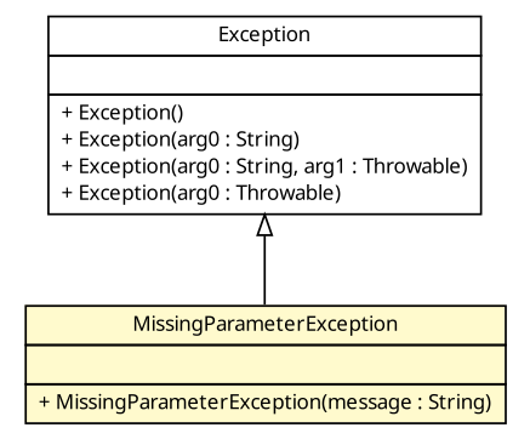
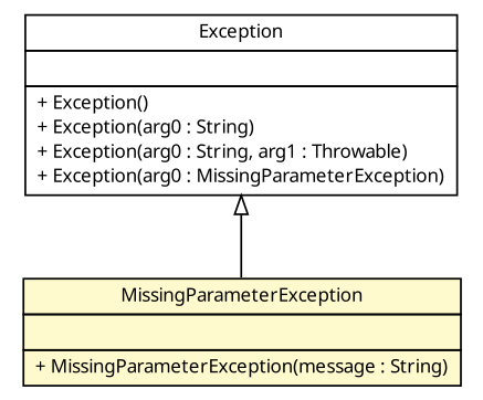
  digraph {
    fontname="Noto Sans"
    node [fontcolor=black fontname="Noto Sans" fontsize=10.0 shape=plaintext]
    n1 [label=<<table border="0" cellborder="1" cellspacing="0" cellpadding="2" port="p" bgcolor="lemonChiffon" href="./MissingParameterException.html"> 		<tr><td><table border="0" cellspacing="0" cellpadding="1"> 			<tr><td> MissingParameterException </td></tr> 		</table></td></tr> 		<tr><td><table border="0" cellspacing="0" cellpadding="1"> 			<tr><td align="left">  </td></tr> 		</table></td></tr> 		<tr><td><table border="0" cellspacing="0" cellpadding="1"> 			<tr><td align="left"> + MissingParameterException(message : String) </td></tr> 		</table></td></tr> 		</table>>]
-   n2 [label=<<table border="0" cellborder="1" cellspacing="0" cellpadding="2" port="p" href="http://java.sun.com/javase/6/docs/api/java/lang/Exception.html"> 		<tr><td><table border="0" cellspacing="0" cellpadding="1"> 			<tr><td> Exception </td></tr> 		</table></td></tr> 		<tr><td><table border="0" cellspacing="0" cellpadding="1"> 			<tr><td align="left">  </td></tr> 		</table></td></tr> 		<tr><td><table border="0" cellspacing="0" cellpadding="1"> 			<tr><td align="left"> + Exception() </td></tr> 			<tr><td align="left"> + Exception(arg0 : String) </td></tr> 			<tr><td align="left"> + Exception(arg0 : String, arg1 : Throwable) </td></tr> 			<tr><td align="left"> + Exception(arg0 : Throwable) </td></tr> 		</table></td></tr> 		</table>>]
+   n2 [label=<<table border="0" cellborder="1" cellspacing="0" cellpadding="2" port="p" href="http://java.sun.com/javase/6/docs/api/java/lang/Exception.html"> 		<tr><td><table border="0" cellspacing="0" cellpadding="1"> 			<tr><td> Exception </td></tr> 		</table></td></tr> 		<tr><td><table border="0" cellspacing="0" cellpadding="1"> 			<tr><td align="left">  </td></tr> 		</table></td></tr> 		<tr><td><table border="0" cellspacing="0" cellpadding="1"> 			<tr><td align="left"> + Exception() </td></tr> 			<tr><td align="left"> + Exception(arg0 : String) </td></tr> 			<tr><td align="left"> + Exception(arg0 : String, arg1 : Throwable) </td></tr> 			<tr><td align="left"> + Exception(arg0 : MissingParameterException) </td></tr> 		</table></td></tr> 		</table>>]
    n2 -> n1 [arrowtail=empty dir=back fontname="Noto Sans" fontsize=10 headport=p labelfontname=arial labelfontsize=10 tailport=p]
  }
